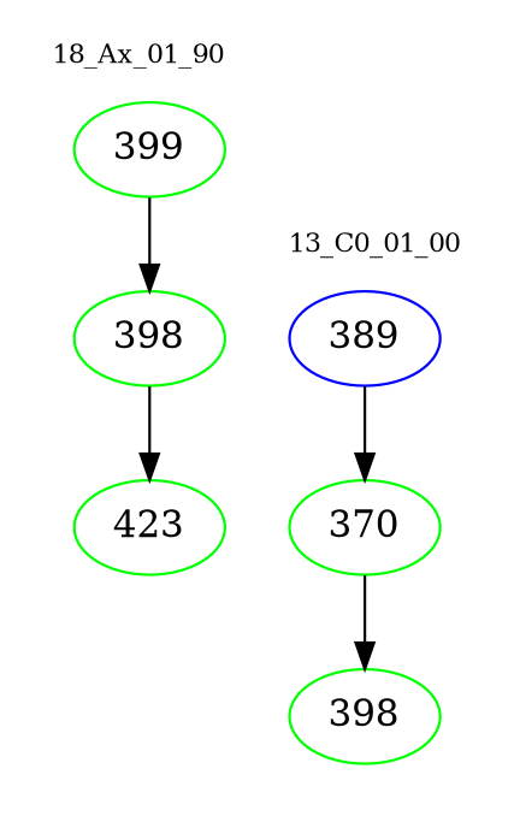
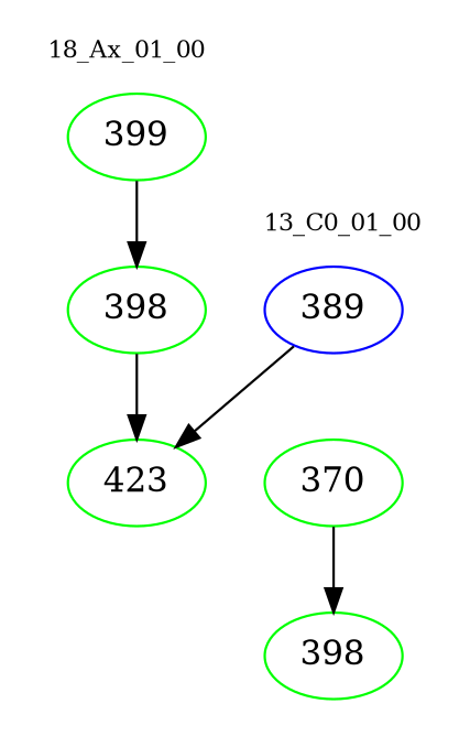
  digraph {
    node [color=green]
    edge [color=black]
    n1 [label=399]
    n2 [label=398]
    n3 [label=423]
    n4 [color=blue label=389]
    n5 [label=370]
    n6 [label=398]
    subgraph cluster_1 {
      color=white
      fontsize=10
-     label="18_Ax_01_90"
+     label="18_Ax_01_00"
      n1
      n2
      n3
    }
    subgraph cluster_2 {
      color=white
      fontsize=10
      label="13_C0_01_00"
      n4
      n5
      n6
    }
    n1 -> n2
    n2 -> n3
-   n4 -> n5
+   n4 -> n3
    n5 -> n6
  }
